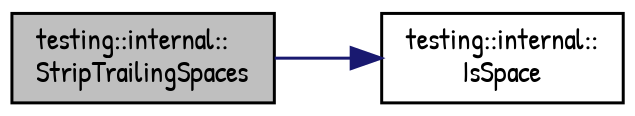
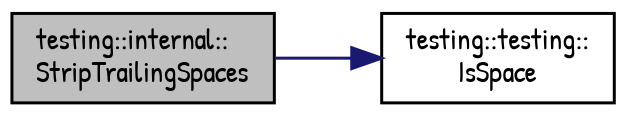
  digraph {
    rankdir=LR
    fontname="Patrick Hand"
    node [color=black fontname="Patrick Hand" fontsize=10 shape=record]
    n1 [fillcolor=grey75 fontcolor=black height=0.2 label="testing::internal::\lStripTrailingSpaces" style=filled width=0.4]
-   n2 [height=0.2 label="testing::internal::\lIsSpace" width=0.4]
+   n2 [height=0.2 label="testing::testing::\lIsSpace" width=0.4]
    n1 -> n2 [color=midnightblue fontname="Patrick Hand" fontsize=10 labelfontname=Helvetica labelfontsize=10 style=solid]
  }
